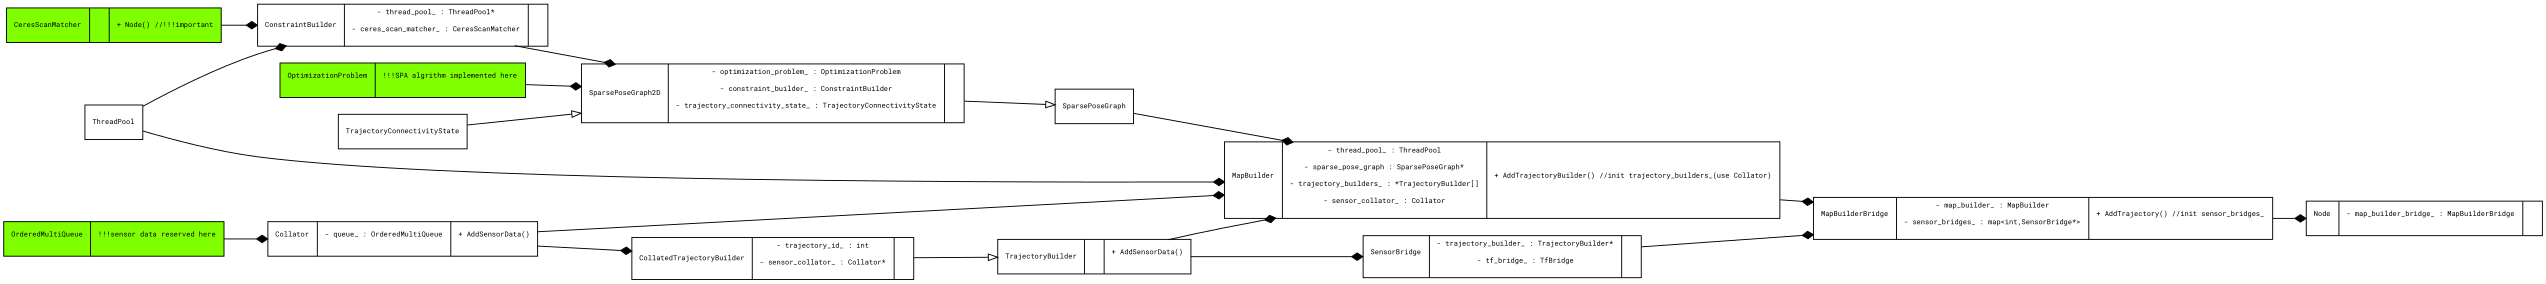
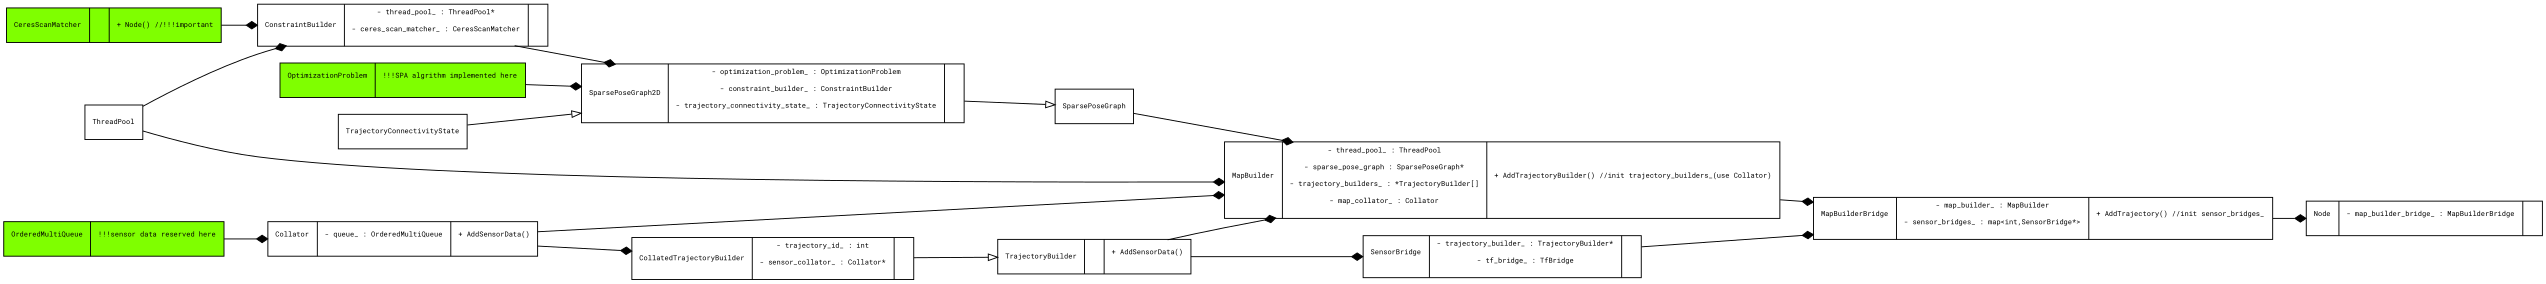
  digraph {
    fontname="Roboto Mono"
    rankdir=LR
    node [fontname="Roboto Mono" fontsize=8 shape=record]
    edge [arrowhead=diamond fontname="Roboto Mono"]
    n1 [label="{Node\n            \l|- map_builder_bridge_ : MapBuilderBridge\n            \l|}"]
    n2 [label="{MapBuilderBridge\n            \l|- map_builder_ : MapBuilder\n            \l- sensor_bridges_ : map\<int,SensorBridge*\>\n            \l|+ AddTrajectory() //init sensor_bridges_\n            \l}"]
    n3 [label="{SensorBridge\n            \l|- trajectory_builder_ : TrajectoryBuilder*\n            \l- tf_bridge_ : TfBridge\n            \l|}"]
-   n4 [label="{MapBuilder\n            \l|- thread_pool_ : ThreadPool\n            \l- sparse_pose_graph : SparsePoseGraph*\n            \l- trajectory_builders_ : *TrajectoryBuilder[]\n            \l- sensor_collator_ : Collator\n            \l|+ AddTrajectoryBuilder() //init trajectory_builders_(use Collator)\n            \l}"]
+   n4 [label="{MapBuilder\n            \l|- thread_pool_ : ThreadPool\n            \l- sparse_pose_graph : SparsePoseGraph*\n            \l- trajectory_builders_ : *TrajectoryBuilder[]\n            \l- map_collator_ : Collator\n            \l|+ AddTrajectoryBuilder() //init trajectory_builders_(use Collator)\n            \l}"]
    n5 [label="{SparsePoseGraph2D|- optimization_problem_ : OptimizationProblem\n            \l- constraint_builder_ : ConstraintBuilder\n            \l- trajectory_connectivity_state_ : TrajectoryConnectivityState\n            \l|}"]
    SparsePoseGraph
    n7 [label="{ConstraintBuilder|- thread_pool_ : ThreadPool*\n            \l- ceres_scan_matcher_ : CeresScanMatcher\n            \l|}"]
    n8 [fillcolor=chartreuse label="{CeresScanMatcher|\n            \l|+ Node() //!!!important}" style=filled]
    n9 [label="{CollatedTrajectoryBuilder|- trajectory_id_ : int\n            \l- sensor_collator_ : Collator*\n            \l|}"]
    n10 [label="{TrajectoryBuilder|\n            \l|+ AddSensorData()\n            \l}"]
    n11 [label="{Collator\n            \l|- queue_ : OrderedMultiQueue\n            \l|+ AddSensorData()\n            \l}"]
    n12 [fillcolor=chartreuse label="{OrderedMultiQueue\n            \l|!!!sensor data reserved here\n            \l}" style=filled]
    n13 [fillcolor=chartreuse label="{OptimizationProblem\n            \l|!!!SPA algrithm implemented here\n            \l}" style=filled]
    ThreadPool
    TrajectoryConnectivityState
    n2 -> n1
    n3 -> n2
    n4 -> n2
    n5 -> SparsePoseGraph [arrowhead=empty]
    SparsePoseGraph -> n4
    n7 -> n5
    n8 -> n7
    n9 -> n10 [arrowhead=empty]
    n10 -> n3
    n10 -> n4
    n11 -> n4
    n11 -> n9
    n12 -> n11
    n13 -> n5
    ThreadPool -> n4
    ThreadPool -> n7
    TrajectoryConnectivityState -> n5 [arrowhead=empty]
  }
